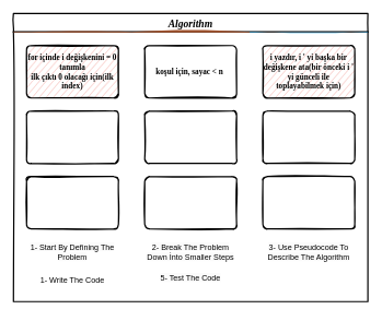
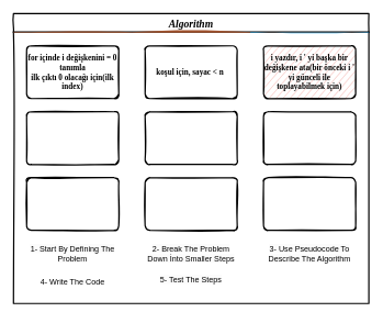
  <mxCell id="0" />
  <mxCell id="1" parent="0" />
  <mxCell id="2" value="Algorithm" style="swimlane;fontStyle=3;childLayout=stackLayout;horizontal=1;startSize=28;horizontalStack=1;resizeParent=1;resizeParentMax=0;resizeLast=0;collapsible=0;marginBottom=0;swimlaneFillColor=none;fontFamily=Permanent Marker;fontSize=16;points=[];verticalAlign=top;stackBorder=0;resizable=1;strokeWidth=2;sketch=1;disableMultiStroke=1;" vertex="1" parent="1"><mxGeometry x="20" y="20" width="540" height="440" as="geometry" /></mxCell>
  <mxCell id="3" value="" style="swimlane;strokeWidth=2;fontFamily=Permanent Marker;html=0;startSize=1;verticalAlign=bottom;spacingBottom=5;points=[];childLayout=stackLayout;stackBorder=20;stackSpacing=20;resizeLast=0;resizeParent=1;horizontalStack=0;collapsible=0;sketch=1;strokeColor=none;fillStyle=solid;fillColor=#A0522D;" vertex="1" parent="2"><mxGeometry y="28" width="180" height="420" as="geometry" /></mxCell>
- <mxCell id="4" value="for içinde i değişkenini = 0 tanımla&lt;br&gt;ilk çıktı 0 olacağı için(ilk index)" style="whiteSpace=wrap;html=1;strokeWidth=2;fontStyle=1;spacingTop=0;rounded=1;arcSize=9;points=[];sketch=1;fontFamily=Permanent Marker;hachureGap=8;fillWeight=1;fillColor=#f8cecc;" vertex="1" parent="3"><mxGeometry x="20" y="21" width="140" height="80" as="geometry" /></mxCell>
+ <mxCell id="4" value="for içinde i değişkenini = 0 tanımla&lt;br&gt;ilk çıktı 0 olacağı için(ilk index)" style="whiteSpace=wrap;html=1;strokeWidth=2;fontStyle=1;spacingTop=0;rounded=1;arcSize=9;points=[];sketch=1;fontFamily=Permanent Marker;hachureGap=8;fillWeight=1;" vertex="1" parent="3"><mxGeometry x="20" y="21" width="140" height="80" as="geometry" /></mxCell>
  <mxCell id="5" value="" style="whiteSpace=wrap;html=1;strokeWidth=2;fontStyle=1;spacingTop=0;rounded=1;arcSize=9;points=[];sketch=1;fontFamily=Permanent Marker;hachureGap=8;fillWeight=1;" vertex="1" parent="3"><mxGeometry x="20" y="121" width="140" height="80" as="geometry" /></mxCell>
  <mxCell id="6" value="" style="whiteSpace=wrap;html=1;strokeWidth=2;fontStyle=1;spacingTop=0;rounded=1;arcSize=9;points=[];sketch=1;fontFamily=Permanent Marker;hachureGap=8;fillWeight=1;" vertex="1" parent="3"><mxGeometry x="20" y="221" width="140" height="80" as="geometry" /></mxCell>
  <mxCell id="7" value="&lt;span style=&quot;color: rgb(0, 0, 0); font-family: Helvetica; font-size: 12px; font-style: normal; font-variant-ligatures: normal; font-variant-caps: normal; font-weight: 400; letter-spacing: normal; orphans: 2; text-align: center; text-indent: 0px; text-transform: none; widows: 2; word-spacing: 0px; -webkit-text-stroke-width: 0px; background-color: rgb(251, 251, 251); text-decoration-thickness: initial; text-decoration-style: initial; text-decoration-color: initial; float: none; display: inline !important;&quot;&gt;1- Start By Defining The Problem&lt;/span&gt;" style="text;html=1;strokeColor=none;fillColor=none;align=center;verticalAlign=middle;whiteSpace=wrap;rounded=0;" vertex="1" parent="3"><mxGeometry x="20" y="321" width="140" height="30" as="geometry" /></mxCell>
- <mxCell id="8" value="1- Write The Code&lt;p style=&quot;border-color: var(--border-color); margin: 0px; font-variant-numeric: normal; font-variant-east-asian: normal; font-variant-alternates: normal; font-kerning: auto; font-optical-sizing: auto; font-feature-settings: normal; font-variation-settings: normal; font-stretch: normal; line-height: normal; color: rgb(228, 0, 237); min-height: 14px; text-align: start;&quot; class=&quot;p2&quot;&gt;&lt;br style=&quot;border-color: var(--border-color);&quot;&gt;&lt;/p&gt;" style="text;html=1;strokeColor=none;fillColor=none;align=center;verticalAlign=middle;whiteSpace=wrap;rounded=0;" vertex="1" parent="3"><mxGeometry x="20" y="371" width="140" height="29" as="geometry" /></mxCell>
+ <mxCell id="8" value="4- Write The Code&lt;p style=&quot;border-color: var(--border-color); margin: 0px; font-variant-numeric: normal; font-variant-east-asian: normal; font-variant-alternates: normal; font-kerning: auto; font-optical-sizing: auto; font-feature-settings: normal; font-variation-settings: normal; font-stretch: normal; line-height: normal; color: rgb(228, 0, 237); min-height: 14px; text-align: start;&quot; class=&quot;p2&quot;&gt;&lt;br style=&quot;border-color: var(--border-color);&quot;&gt;&lt;/p&gt;" style="text;html=1;strokeColor=none;fillColor=none;align=center;verticalAlign=middle;whiteSpace=wrap;rounded=0;" vertex="1" parent="3"><mxGeometry x="20" y="371" width="140" height="29" as="geometry" /></mxCell>
  <mxCell id="9" value="" style="swimlane;strokeWidth=2;fontFamily=Permanent Marker;html=0;startSize=1;verticalAlign=bottom;spacingBottom=5;points=[];childLayout=stackLayout;stackBorder=20;stackSpacing=20;resizeLast=0;resizeParent=1;horizontalStack=0;collapsible=0;sketch=1;strokeColor=none;fillStyle=solid;fillColor=#A0522D;" vertex="1" parent="2"><mxGeometry x="180" y="28" width="180" height="412" as="geometry" /></mxCell>
  <mxCell id="10" value="koşul için, sayac &amp;lt; n&amp;nbsp;" style="whiteSpace=wrap;html=1;strokeWidth=2;fontStyle=1;spacingTop=0;rounded=1;arcSize=9;points=[];sketch=1;fontFamily=Permanent Marker;hachureGap=8;fillWeight=1;" vertex="1" parent="9"><mxGeometry x="20" y="21" width="140" height="80" as="geometry" /></mxCell>
  <mxCell id="11" value="" style="whiteSpace=wrap;html=1;strokeWidth=2;fontStyle=1;spacingTop=0;rounded=1;arcSize=9;points=[];sketch=1;fontFamily=Permanent Marker;hachureGap=8;fillWeight=1;" vertex="1" parent="9"><mxGeometry x="20" y="121" width="140" height="80" as="geometry" /></mxCell>
  <mxCell id="12" value="" style="whiteSpace=wrap;html=1;strokeWidth=2;fontStyle=1;spacingTop=0;rounded=1;arcSize=9;points=[];sketch=1;fontFamily=Permanent Marker;hachureGap=8;fillWeight=1;" vertex="1" parent="9"><mxGeometry x="20" y="221" width="140" height="80" as="geometry" /></mxCell>
  <mxCell id="13" value="&lt;span style=&quot;color: rgb(0, 0, 0); font-family: Helvetica; font-size: 12px; font-style: normal; font-variant-ligatures: normal; font-variant-caps: normal; font-weight: 400; letter-spacing: normal; orphans: 2; text-align: center; text-indent: 0px; text-transform: none; widows: 2; word-spacing: 0px; -webkit-text-stroke-width: 0px; background-color: rgb(251, 251, 251); text-decoration-thickness: initial; text-decoration-style: initial; text-decoration-color: initial; float: none; display: inline !important;&quot;&gt;2- Break The Problem Down İnto Smaller Steps&lt;/span&gt;" style="text;html=1;strokeColor=none;fillColor=none;align=center;verticalAlign=middle;whiteSpace=wrap;rounded=0;" vertex="1" parent="9"><mxGeometry x="20" y="321" width="140" height="30" as="geometry" /></mxCell>
- <mxCell id="14" value="&lt;span style=&quot;color: rgb(0, 0, 0); font-family: Helvetica; font-size: 12px; font-style: normal; font-variant-ligatures: normal; font-variant-caps: normal; font-weight: 400; letter-spacing: normal; orphans: 2; text-align: center; text-indent: 0px; text-transform: none; widows: 2; word-spacing: 0px; -webkit-text-stroke-width: 0px; background-color: rgb(251, 251, 251); text-decoration-thickness: initial; text-decoration-style: initial; text-decoration-color: initial; float: none; display: inline !important;&quot;&gt;5- Test The Code&lt;/span&gt;" style="text;html=1;strokeColor=none;fillColor=none;align=center;verticalAlign=middle;whiteSpace=wrap;rounded=0;" vertex="1" parent="9"><mxGeometry x="20" y="371" width="140" height="9" as="geometry" /></mxCell>
+ <mxCell id="14" value="&lt;span style=&quot;color: rgb(0, 0, 0); font-family: Helvetica; font-size: 12px; font-style: normal; font-variant-ligatures: normal; font-variant-caps: normal; font-weight: 400; letter-spacing: normal; orphans: 2; text-align: center; text-indent: 0px; text-transform: none; widows: 2; word-spacing: 0px; -webkit-text-stroke-width: 0px; background-color: rgb(251, 251, 251); text-decoration-thickness: initial; text-decoration-style: initial; text-decoration-color: initial; float: none; display: inline !important;&quot;&gt;5- Test The Steps&lt;/span&gt;" style="text;html=1;strokeColor=none;fillColor=none;align=center;verticalAlign=middle;whiteSpace=wrap;rounded=0;" vertex="1" parent="9"><mxGeometry x="20" y="371" width="140" height="9" as="geometry" /></mxCell>
  <mxCell id="15" value="" style="swimlane;strokeWidth=2;fontFamily=Permanent Marker;html=0;startSize=1;verticalAlign=bottom;spacingBottom=5;points=[];childLayout=stackLayout;stackBorder=20;stackSpacing=20;resizeLast=0;resizeParent=1;horizontalStack=0;collapsible=0;sketch=1;strokeColor=none;fillStyle=solid;fillColor=#1BA1E2;" vertex="1" parent="2"><mxGeometry x="360" y="28" width="180" height="412" as="geometry" /></mxCell>
  <mxCell id="16" value="i yazdır, i ' yi başka bir değişkene ata(bir önceki i ' yi günceli ile toplayabilmek için)" style="whiteSpace=wrap;html=1;strokeWidth=2;fontStyle=1;spacingTop=0;rounded=1;arcSize=9;points=[];sketch=1;fontFamily=Permanent Marker;hachureGap=8;fillWeight=1;fillColor=#f8cecc;" vertex="1" parent="15"><mxGeometry x="20" y="21" width="140" height="80" as="geometry" /></mxCell>
  <mxCell id="17" value="" style="whiteSpace=wrap;html=1;strokeWidth=2;fontStyle=1;spacingTop=0;rounded=1;arcSize=9;points=[];sketch=1;fontFamily=Permanent Marker;hachureGap=8;fillWeight=1;" vertex="1" parent="15"><mxGeometry x="20" y="121" width="140" height="80" as="geometry" /></mxCell>
  <mxCell id="18" value="" style="whiteSpace=wrap;html=1;strokeWidth=2;fontStyle=1;spacingTop=0;rounded=1;arcSize=9;points=[];sketch=1;fontFamily=Permanent Marker;hachureGap=8;fillWeight=1;" vertex="1" parent="15"><mxGeometry x="20" y="221" width="140" height="80" as="geometry" /></mxCell>
  <mxCell id="19" value="&lt;span style=&quot;color: rgb(0, 0, 0); font-family: Helvetica; font-size: 12px; font-style: normal; font-variant-ligatures: normal; font-variant-caps: normal; font-weight: 400; letter-spacing: normal; orphans: 2; text-align: center; text-indent: 0px; text-transform: none; widows: 2; word-spacing: 0px; -webkit-text-stroke-width: 0px; background-color: rgb(251, 251, 251); text-decoration-thickness: initial; text-decoration-style: initial; text-decoration-color: initial; float: none; display: inline !important;&quot;&gt;3- Use Pseudocode To Describe The Algorithm&lt;/span&gt;" style="text;html=1;strokeColor=none;fillColor=none;align=center;verticalAlign=middle;whiteSpace=wrap;rounded=0;" vertex="1" parent="15"><mxGeometry x="20" y="321" width="140" height="30" as="geometry" /></mxCell>
